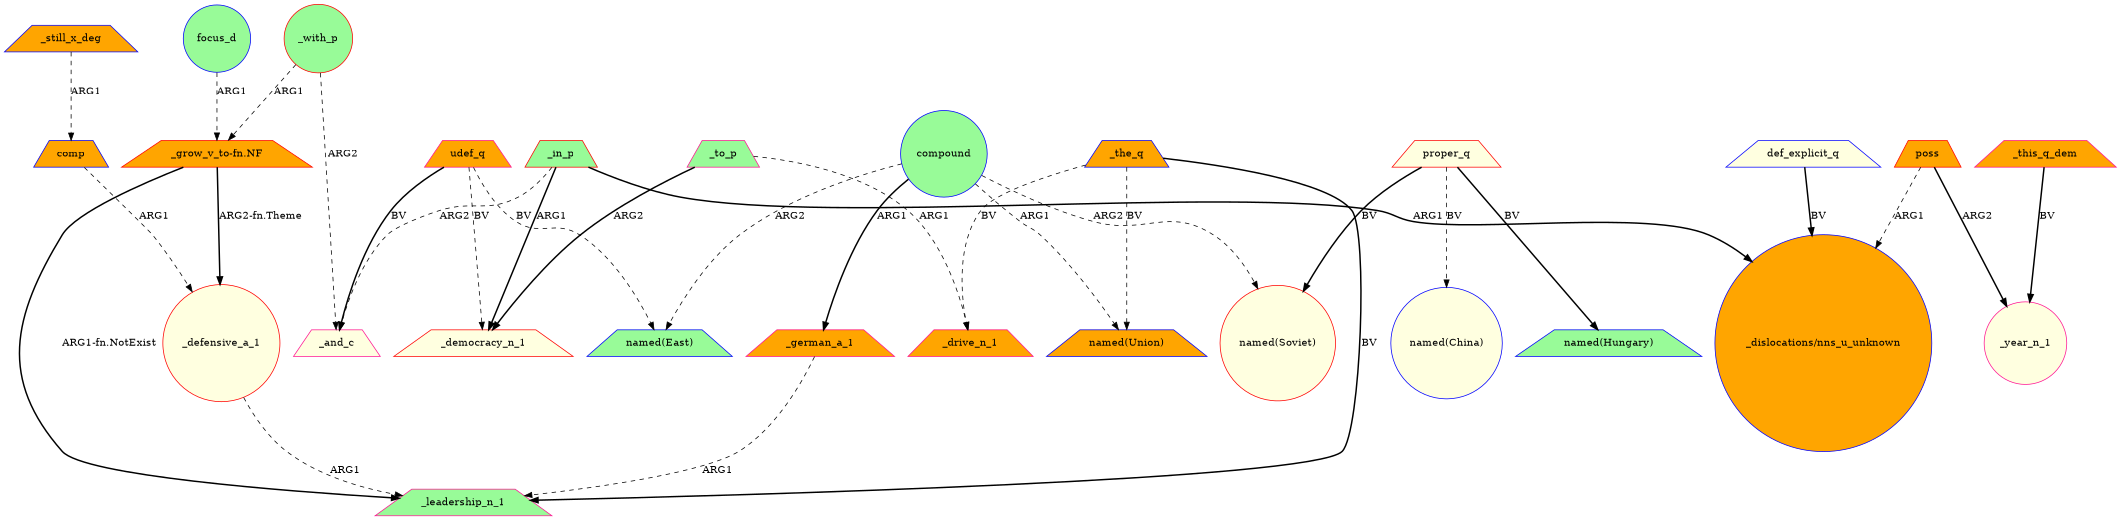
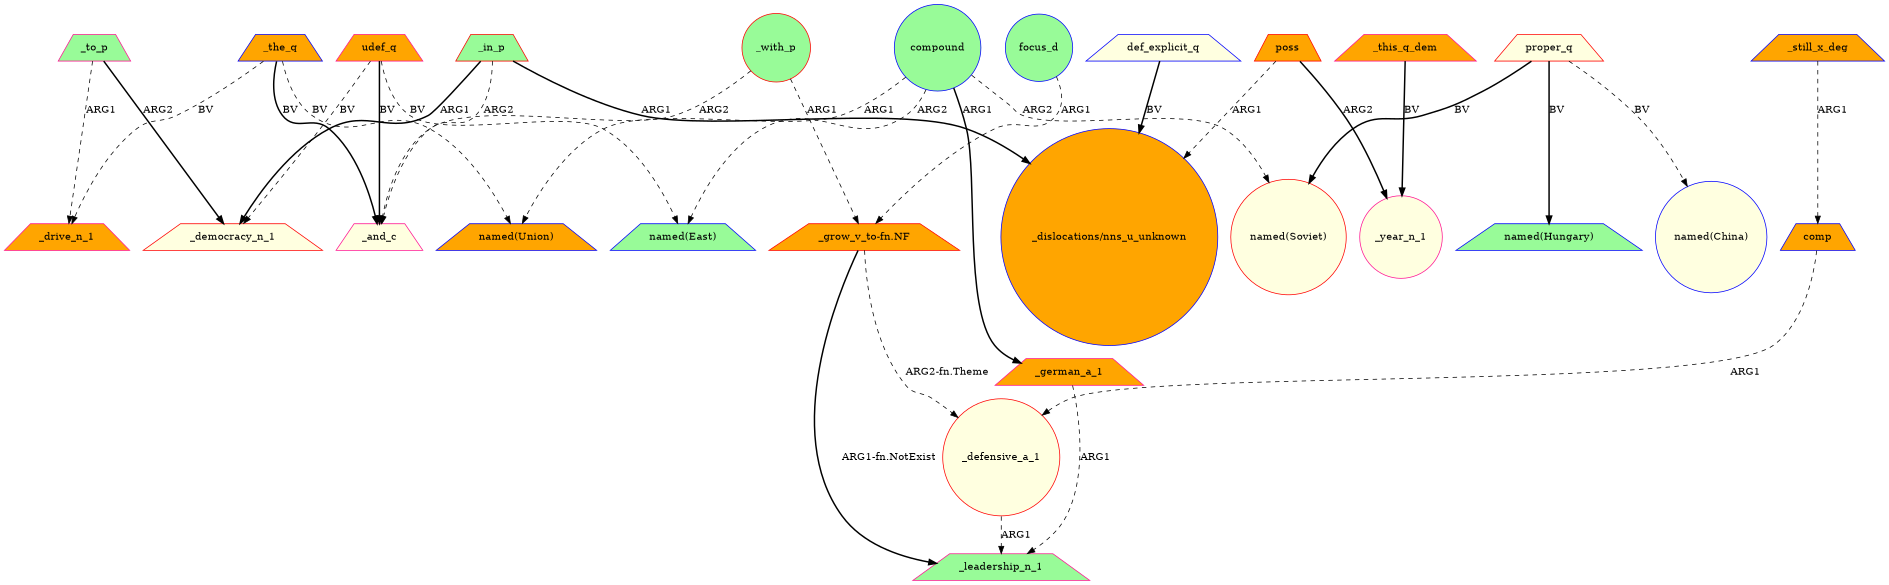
  digraph {
    node [color=blue fillcolor=orange shape=trapezium style=filled]
    edge [style=dashed]
    _with_p [color=red fillcolor=palegreen shape=circle]
    _and_c [color=deeppink fillcolor=lightyellow]
    "_grow_v_to-fn.NF" [color=red]
    _leadership_n_1 [color=deeppink fillcolor=palegreen]
    _defensive_a_1 [color=red fillcolor=lightyellow shape=circle]
    _drive_n_1 [color=deeppink]
    _the_q
    "named(Union)"
    _still_x_deg
    comp
    focus_d [fillcolor=palegreen shape=circle]
    _in_p [color=red fillcolor=palegreen]
    _democracy_n_1 [color=red fillcolor=lightyellow]
    "_dislocations/nns_u_unknown" [shape=circle]
    udef_q [color=deeppink]
    "named(East)" [fillcolor=palegreen]
    proper_q [color=red fillcolor=lightyellow]
    "named(Soviet)" [color=red fillcolor=lightyellow shape=circle]
    "named(China)" [fillcolor=lightyellow shape=circle]
    "named(Hungary)" [fillcolor=palegreen]
    def_explicit_q [fillcolor=lightyellow]
    poss [color=red]
    _year_n_1 [color=deeppink fillcolor=lightyellow shape=circle]
    compound [fillcolor=palegreen shape=circle]
    _german_a_1 [color=deeppink]
    _to_p [color=deeppink fillcolor=palegreen]
    _this_q_dem [color=deeppink]
    _with_p -> _and_c [label=ARG2]
    _with_p -> "_grow_v_to-fn.NF" [label=ARG1]
    "_grow_v_to-fn.NF" -> _leadership_n_1 [label="ARG1-fn.NotExist" style=bold]
-   "_grow_v_to-fn.NF" -> _defensive_a_1 [label="ARG2-fn.Theme" style=bold]
+   "_grow_v_to-fn.NF" -> _defensive_a_1 [label="ARG2-fn.Theme"]
    _defensive_a_1 -> _leadership_n_1 [label=ARG1]
-   _the_q -> _leadership_n_1 [label=BV style=bold]
+   _the_q -> _and_c [label=BV style=bold]
    _the_q -> _drive_n_1 [label=BV]
    _the_q -> "named(Union)" [label=BV]
    _still_x_deg -> comp [label=ARG1]
    comp -> _defensive_a_1 [label=ARG1]
    focus_d -> "_grow_v_to-fn.NF" [label=ARG1]
    _in_p -> _and_c [label=ARG2]
    _in_p -> _democracy_n_1 [label=ARG1 style=bold]
    _in_p -> "_dislocations/nns_u_unknown" [label=ARG1 style=bold]
    udef_q -> _and_c [label=BV style=bold]
    udef_q -> _democracy_n_1 [label=BV]
    udef_q -> "named(East)" [label=BV]
    proper_q -> "named(Soviet)" [label=BV style=bold]
    proper_q -> "named(China)" [label=BV]
    proper_q -> "named(Hungary)" [label=BV style=bold]
    def_explicit_q -> "_dislocations/nns_u_unknown" [label=BV style=bold]
    poss -> "_dislocations/nns_u_unknown" [label=ARG1]
    poss -> _year_n_1 [label=ARG2 style=bold]
    compound -> "named(Union)" [label=ARG1]
    compound -> "named(East)" [label=ARG2]
    compound -> "named(Soviet)" [label=ARG2]
    compound -> _german_a_1 [label=ARG1 style=bold]
    _german_a_1 -> _leadership_n_1 [label=ARG1]
    _to_p -> _drive_n_1 [label=ARG1]
    _to_p -> _democracy_n_1 [label=ARG2 style=bold]
    _this_q_dem -> _year_n_1 [label=BV style=bold]
  }
